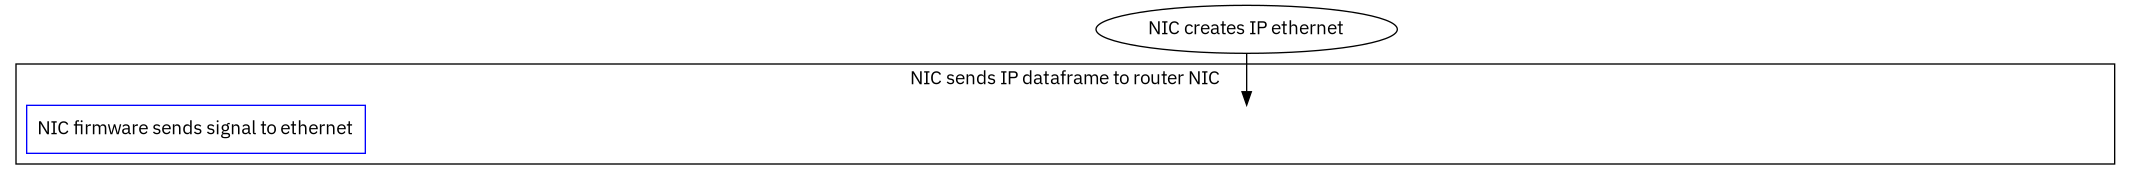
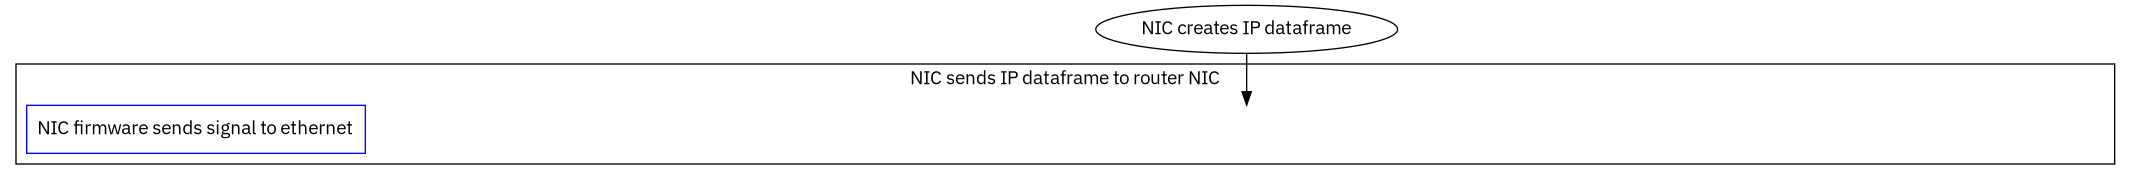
  strict digraph {
    compound=true
    fontname="IBM Plex Sans"
    node [fontname="IBM Plex Sans"]
    user_story_user_brows_web_browse_web_browse_web_browse_operating__operating__operating__NIC_sends_NIC_sends_IP_dataframe_to_router_NIC [style=invis]
    n2 [color=blue label="NIC firmware sends signal to ethernet" shape=rectangle]
-   n3 [label="NIC creates IP ethernet"]
+   n3 [label="NIC creates IP dataframe"]
    subgraph cluster_1 {
      label="NIC sends IP dataframe to router NIC"
      user_story_user_brows_web_browse_web_browse_web_browse_operating__operating__operating__NIC_sends_NIC_sends_IP_dataframe_to_router_NIC
      n2
    }
    n3 -> user_story_user_brows_web_browse_web_browse_web_browse_operating__operating__operating__NIC_sends_NIC_sends_IP_dataframe_to_router_NIC [fontname="IBM Plex Sans"]
  }
